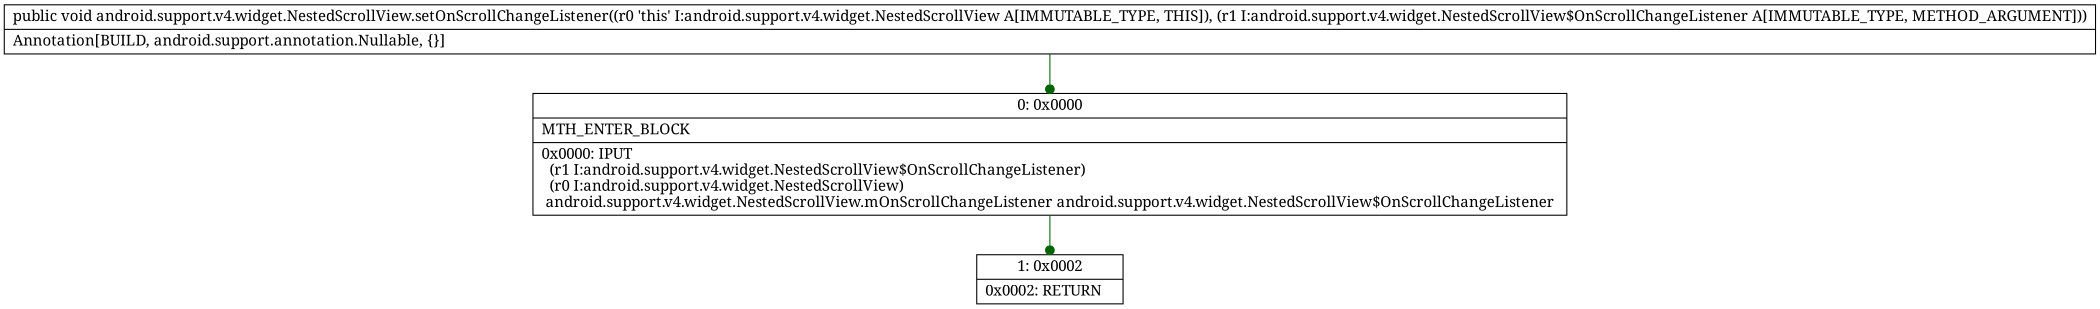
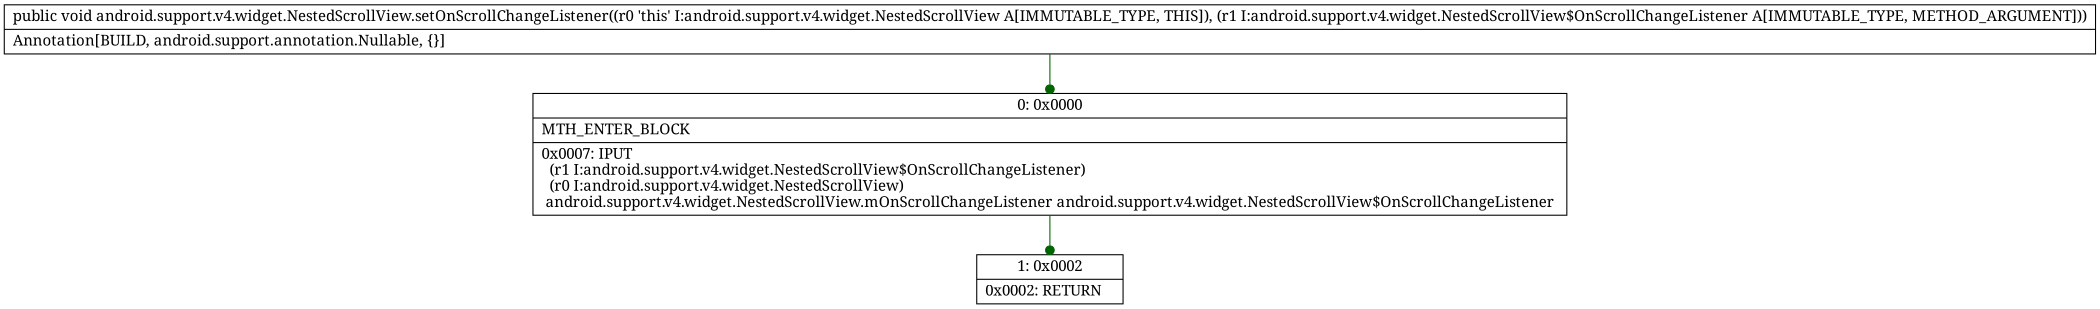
  digraph {
    fontname="Noto Serif"
    node [shape=record fontname="Noto Serif"]
    edge [color=darkgreen arrowhead=dot fontname="Noto Serif"]
-   n1 [label="{0\:\ 0x0000|MTH_ENTER_BLOCK\l|0x0000: IPUT  \l  (r1 I:android.support.v4.widget.NestedScrollView$OnScrollChangeListener)\l  (r0 I:android.support.v4.widget.NestedScrollView)\l android.support.v4.widget.NestedScrollView.mOnScrollChangeListener android.support.v4.widget.NestedScrollView$OnScrollChangeListener \l}"]
+   n1 [label="{0\:\ 0x0000|MTH_ENTER_BLOCK\l|0x0007: IPUT  \l  (r1 I:android.support.v4.widget.NestedScrollView$OnScrollChangeListener)\l  (r0 I:android.support.v4.widget.NestedScrollView)\l android.support.v4.widget.NestedScrollView.mOnScrollChangeListener android.support.v4.widget.NestedScrollView$OnScrollChangeListener \l}"]
    n2 [label="{1\:\ 0x0002|0x0002: RETURN   \l}"]
    n3 [label="{public void android.support.v4.widget.NestedScrollView.setOnScrollChangeListener((r0 'this' I:android.support.v4.widget.NestedScrollView A[IMMUTABLE_TYPE, THIS]), (r1 I:android.support.v4.widget.NestedScrollView$OnScrollChangeListener A[IMMUTABLE_TYPE, METHOD_ARGUMENT]))  | Annotation[BUILD, android.support.annotation.Nullable, \{\}]\l}"]
    n1 -> n2
    n3 -> n1
  }
